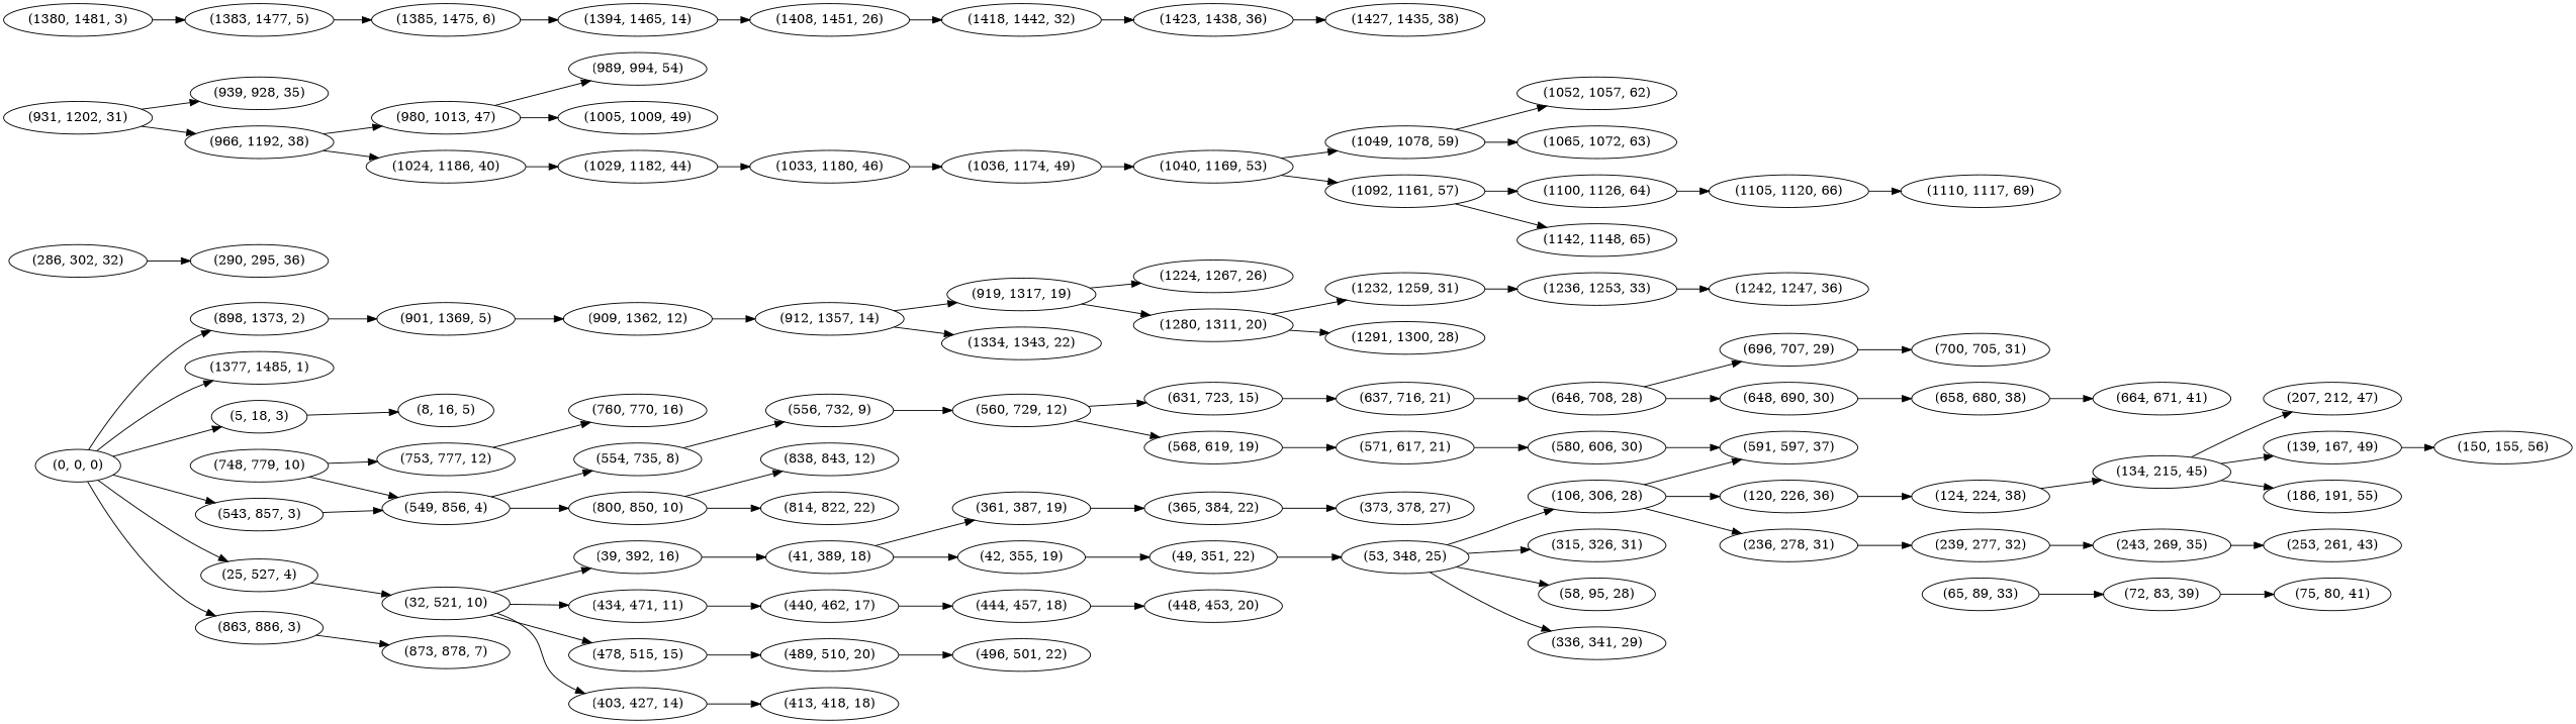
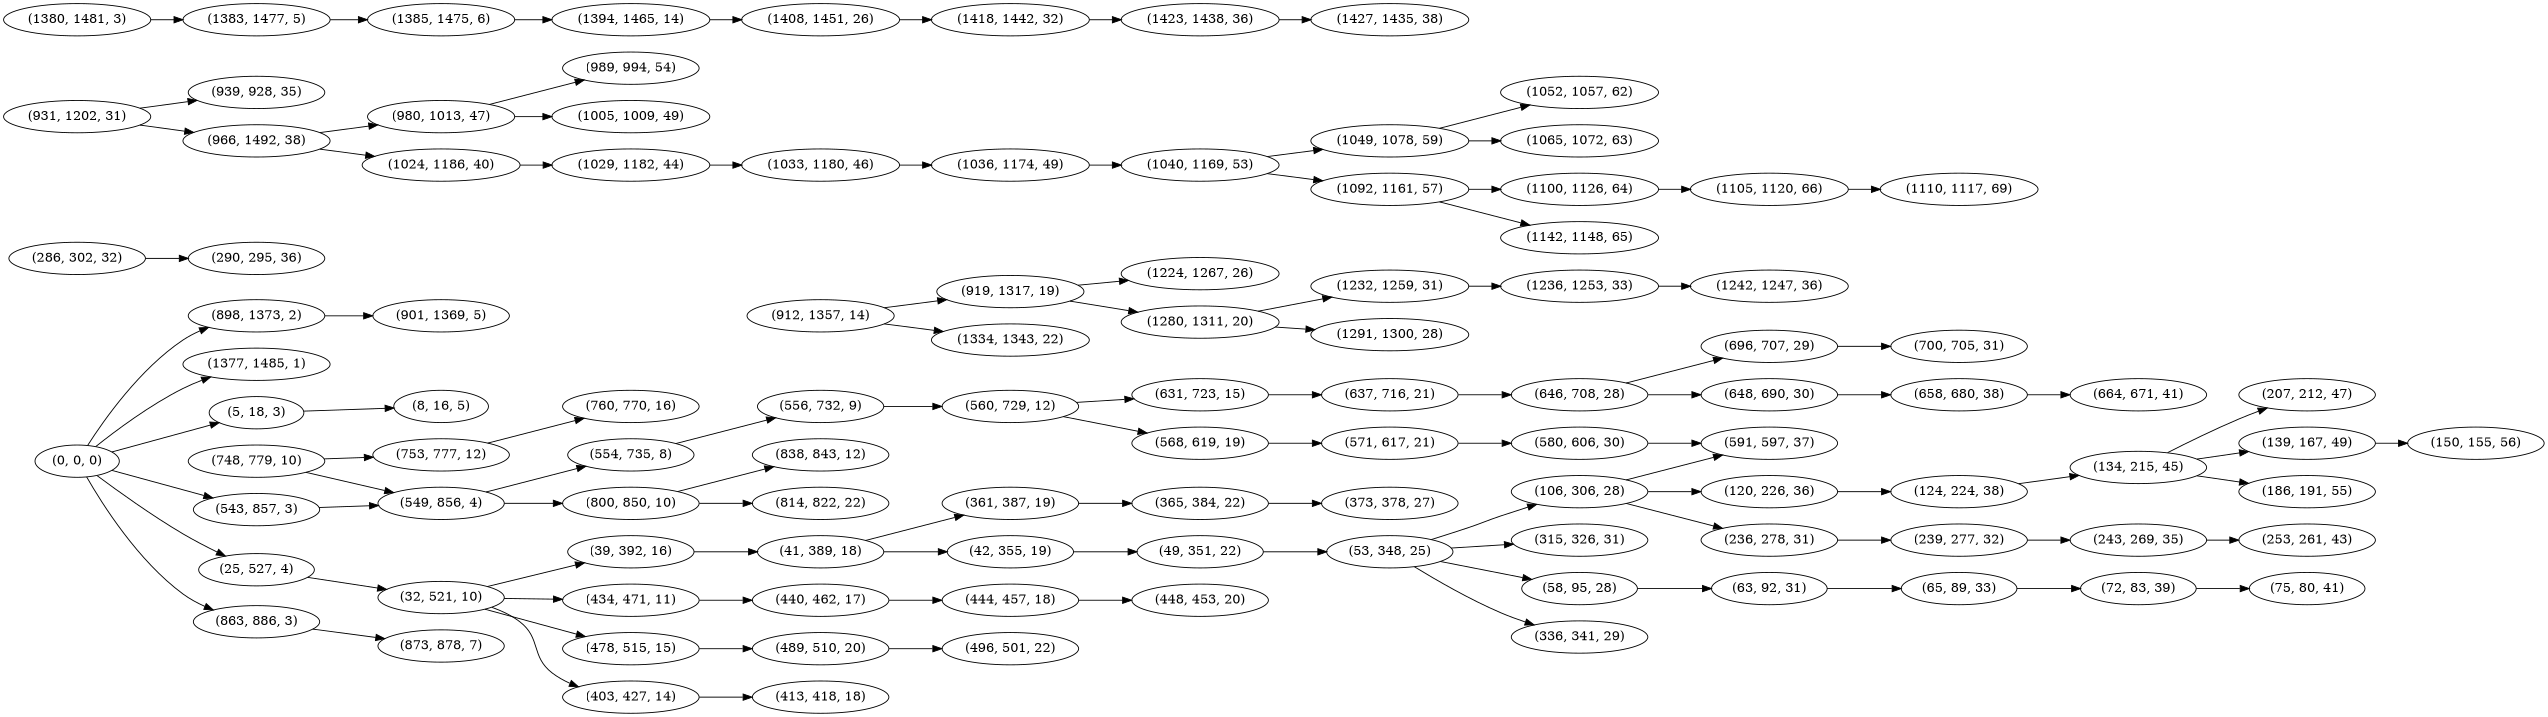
  digraph {
    rankdir=LR
    "(0, 0, 0)"
    "(5, 18, 3)"
    "(25, 527, 4)"
    "(543, 857, 3)"
    "(863, 886, 3)"
    "(898, 1373, 2)"
    "(1377, 1485, 1)"
    "(8, 16, 5)"
    "(32, 521, 10)"
    "(549, 856, 4)"
    "(873, 878, 7)"
    "(901, 1369, 5)"
    "(39, 392, 16)"
    "(403, 427, 14)"
    "(434, 471, 11)"
    "(478, 515, 15)"
    "(41, 389, 18)"
    "(413, 418, 18)"
    "(440, 462, 17)"
    "(489, 510, 20)"
    "(42, 355, 19)"
    "(361, 387, 19)"
    "(49, 351, 22)"
    "(365, 384, 22)"
    "(53, 348, 25)"
    "(58, 95, 28)"
    "(106, 306, 28)"
    "(315, 326, 31)"
    "(336, 341, 29)"
+   "(63, 92, 31)"
    "(120, 226, 36)"
    "(236, 278, 31)"
    "(591, 597, 37)"
    "(65, 89, 33)"
    "(72, 83, 39)"
    "(75, 80, 41)"
    "(124, 224, 38)"
    "(239, 277, 32)"
    "(286, 302, 32)"
    "(290, 295, 36)"
    "(134, 215, 45)"
    "(139, 167, 49)"
    "(186, 191, 55)"
    "(207, 212, 47)"
    "(150, 155, 56)"
    "(243, 269, 35)"
    "(253, 261, 43)"
    "(373, 378, 27)"
    "(444, 457, 18)"
    "(448, 453, 20)"
    "(496, 501, 22)"
    "(554, 735, 8)"
    "(800, 850, 10)"
    "(556, 732, 9)"
    "(748, 779, 10)"
    "(753, 777, 12)"
    "(814, 822, 22)"
    "(838, 843, 12)"
    "(560, 729, 12)"
    "(568, 619, 19)"
    "(631, 723, 15)"
    "(571, 617, 21)"
    "(637, 716, 21)"
    "(580, 606, 30)"
    "(646, 708, 28)"
    "(648, 690, 30)"
    "(696, 707, 29)"
    "(658, 680, 38)"
    "(700, 705, 31)"
    "(664, 671, 41)"
    "(760, 770, 16)"
-   "(909, 1362, 12)"
    "(912, 1357, 14)"
    "(919, 1317, 19)"
    "(1334, 1343, 22)"
    "(1224, 1267, 26)"
    "(1280, 1311, 20)"
    "(1232, 1259, 31)"
    "(1291, 1300, 28)"
    n80 [label="(939, 928, 35)"]
    "(931, 1202, 31)"
-   "(966, 1192, 38)"
+   "(966, 1192, 38)" [label="(966, 1492, 38)"]
    "(980, 1013, 47)"
    "(1024, 1186, 40)"
    "(989, 994, 54)"
    "(1005, 1009, 49)"
    "(1029, 1182, 44)"
    "(1033, 1180, 46)"
    "(1036, 1174, 49)"
    "(1040, 1169, 53)"
    "(1049, 1078, 59)"
    "(1092, 1161, 57)"
    "(1052, 1057, 62)"
    "(1065, 1072, 63)"
    "(1100, 1126, 64)"
    "(1142, 1148, 65)"
    "(1105, 1120, 66)"
    "(1110, 1117, 69)"
    "(1236, 1253, 33)"
    "(1242, 1247, 36)"
    "(1380, 1481, 3)"
    "(1383, 1477, 5)"
    "(1385, 1475, 6)"
    "(1394, 1465, 14)"
    "(1408, 1451, 26)"
    "(1418, 1442, 32)"
    "(1423, 1438, 36)"
    "(1427, 1435, 38)"
    "(0, 0, 0)" -> "(5, 18, 3)"
    "(0, 0, 0)" -> "(25, 527, 4)"
    "(0, 0, 0)" -> "(543, 857, 3)"
    "(0, 0, 0)" -> "(863, 886, 3)"
    "(0, 0, 0)" -> "(898, 1373, 2)"
    "(0, 0, 0)" -> "(1377, 1485, 1)"
    "(5, 18, 3)" -> "(8, 16, 5)"
    "(25, 527, 4)" -> "(32, 521, 10)"
    "(543, 857, 3)" -> "(549, 856, 4)"
    "(863, 886, 3)" -> "(873, 878, 7)"
    "(898, 1373, 2)" -> "(901, 1369, 5)"
    "(32, 521, 10)" -> "(39, 392, 16)"
    "(32, 521, 10)" -> "(403, 427, 14)"
    "(32, 521, 10)" -> "(434, 471, 11)"
    "(32, 521, 10)" -> "(478, 515, 15)"
    "(549, 856, 4)" -> "(554, 735, 8)"
    "(549, 856, 4)" -> "(800, 850, 10)"
-   "(901, 1369, 5)" -> "(909, 1362, 12)"
    "(39, 392, 16)" -> "(41, 389, 18)"
    "(403, 427, 14)" -> "(413, 418, 18)"
    "(434, 471, 11)" -> "(440, 462, 17)"
    "(478, 515, 15)" -> "(489, 510, 20)"
    "(41, 389, 18)" -> "(42, 355, 19)"
    "(41, 389, 18)" -> "(361, 387, 19)"
    "(440, 462, 17)" -> "(444, 457, 18)"
    "(489, 510, 20)" -> "(496, 501, 22)"
    "(42, 355, 19)" -> "(49, 351, 22)"
    "(361, 387, 19)" -> "(365, 384, 22)"
    "(49, 351, 22)" -> "(53, 348, 25)"
    "(365, 384, 22)" -> "(373, 378, 27)"
    "(53, 348, 25)" -> "(58, 95, 28)"
    "(53, 348, 25)" -> "(106, 306, 28)"
    "(53, 348, 25)" -> "(315, 326, 31)"
    "(53, 348, 25)" -> "(336, 341, 29)"
+   "(58, 95, 28)" -> "(63, 92, 31)"
    "(106, 306, 28)" -> "(120, 226, 36)"
    "(106, 306, 28)" -> "(236, 278, 31)"
    "(106, 306, 28)" -> "(591, 597, 37)"
+   "(63, 92, 31)" -> "(65, 89, 33)"
    "(120, 226, 36)" -> "(124, 224, 38)"
    "(236, 278, 31)" -> "(239, 277, 32)"
    "(65, 89, 33)" -> "(72, 83, 39)"
    "(72, 83, 39)" -> "(75, 80, 41)"
    "(124, 224, 38)" -> "(134, 215, 45)"
    "(239, 277, 32)" -> "(243, 269, 35)"
    "(286, 302, 32)" -> "(290, 295, 36)"
    "(134, 215, 45)" -> "(139, 167, 49)"
    "(134, 215, 45)" -> "(186, 191, 55)"
    "(134, 215, 45)" -> "(207, 212, 47)"
    "(139, 167, 49)" -> "(150, 155, 56)"
    "(243, 269, 35)" -> "(253, 261, 43)"
    "(444, 457, 18)" -> "(448, 453, 20)"
    "(554, 735, 8)" -> "(556, 732, 9)"
    "(800, 850, 10)" -> "(814, 822, 22)"
    "(800, 850, 10)" -> "(838, 843, 12)"
    "(556, 732, 9)" -> "(560, 729, 12)"
    "(748, 779, 10)" -> "(549, 856, 4)"
    "(748, 779, 10)" -> "(753, 777, 12)"
    "(753, 777, 12)" -> "(760, 770, 16)"
    "(560, 729, 12)" -> "(568, 619, 19)"
    "(560, 729, 12)" -> "(631, 723, 15)"
    "(568, 619, 19)" -> "(571, 617, 21)"
    "(631, 723, 15)" -> "(637, 716, 21)"
    "(571, 617, 21)" -> "(580, 606, 30)"
    "(637, 716, 21)" -> "(646, 708, 28)"
    "(580, 606, 30)" -> "(591, 597, 37)"
    "(646, 708, 28)" -> "(648, 690, 30)"
    "(646, 708, 28)" -> "(696, 707, 29)"
    "(648, 690, 30)" -> "(658, 680, 38)"
    "(696, 707, 29)" -> "(700, 705, 31)"
    "(658, 680, 38)" -> "(664, 671, 41)"
-   "(909, 1362, 12)" -> "(912, 1357, 14)"
    "(912, 1357, 14)" -> "(919, 1317, 19)"
    "(912, 1357, 14)" -> "(1334, 1343, 22)"
    "(919, 1317, 19)" -> "(1224, 1267, 26)"
    "(919, 1317, 19)" -> "(1280, 1311, 20)"
    "(1280, 1311, 20)" -> "(1232, 1259, 31)"
    "(1280, 1311, 20)" -> "(1291, 1300, 28)"
    "(1232, 1259, 31)" -> "(1236, 1253, 33)"
    "(931, 1202, 31)" -> n80
    "(931, 1202, 31)" -> "(966, 1192, 38)"
    "(966, 1192, 38)" -> "(980, 1013, 47)"
    "(966, 1192, 38)" -> "(1024, 1186, 40)"
    "(980, 1013, 47)" -> "(989, 994, 54)"
    "(980, 1013, 47)" -> "(1005, 1009, 49)"
    "(1024, 1186, 40)" -> "(1029, 1182, 44)"
    "(1029, 1182, 44)" -> "(1033, 1180, 46)"
    "(1033, 1180, 46)" -> "(1036, 1174, 49)"
    "(1036, 1174, 49)" -> "(1040, 1169, 53)"
    "(1040, 1169, 53)" -> "(1049, 1078, 59)"
    "(1040, 1169, 53)" -> "(1092, 1161, 57)"
    "(1049, 1078, 59)" -> "(1052, 1057, 62)"
    "(1049, 1078, 59)" -> "(1065, 1072, 63)"
    "(1092, 1161, 57)" -> "(1100, 1126, 64)"
    "(1092, 1161, 57)" -> "(1142, 1148, 65)"
    "(1100, 1126, 64)" -> "(1105, 1120, 66)"
    "(1105, 1120, 66)" -> "(1110, 1117, 69)"
    "(1236, 1253, 33)" -> "(1242, 1247, 36)"
    "(1380, 1481, 3)" -> "(1383, 1477, 5)"
    "(1383, 1477, 5)" -> "(1385, 1475, 6)"
    "(1385, 1475, 6)" -> "(1394, 1465, 14)"
    "(1394, 1465, 14)" -> "(1408, 1451, 26)"
    "(1408, 1451, 26)" -> "(1418, 1442, 32)"
    "(1418, 1442, 32)" -> "(1423, 1438, 36)"
    "(1423, 1438, 36)" -> "(1427, 1435, 38)"
  }
